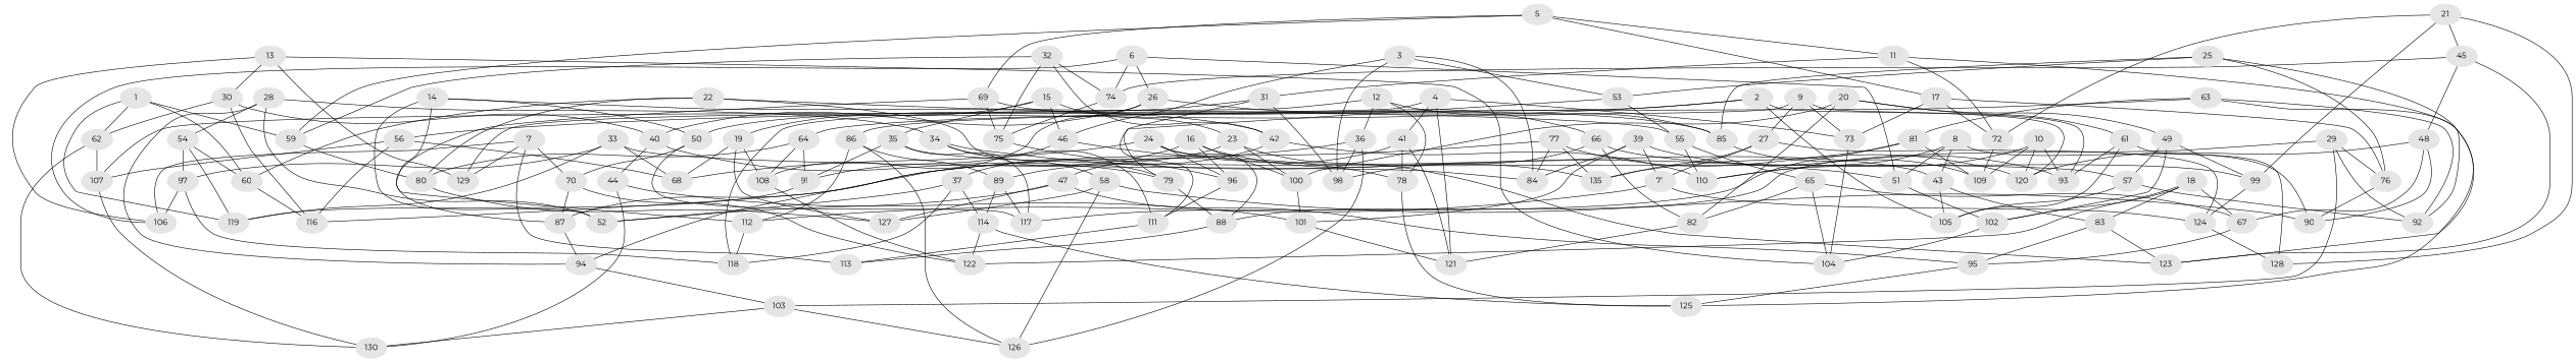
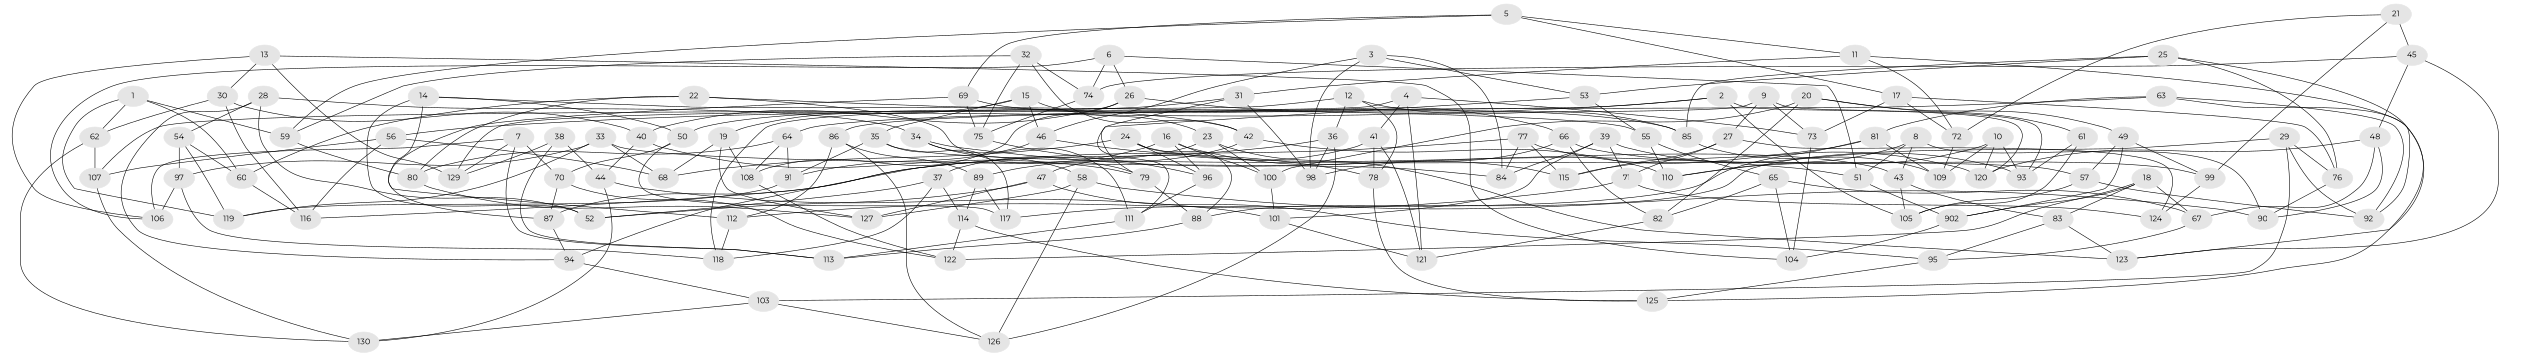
  graph {
    fontname=Montserrat
    node [color=gray90 fontname=Montserrat style=filled]
    edge [fontname=Montserrat]
    1
    59
    60
    62
    119
    80
    116
    107
    130
    2
    56
    86
    105
    120
    68
    112
    126
    89
    3
    46
    53
    84
    98
    78
    91
    55
    79
    4
    41
    73
    121
    47
    104
    5
    11
    17
    69
    31
    72
    123
    76
    85
    75
    87
    6
    26
    51
    74
    106
    108
    40
    66
-   102
+   102 [label=902]
    7
    70
    113
    129
    122
    8
    43
    90
    110
    83
    9
    27
    93
-   115 [label=135]
+   115
    71
    124
    10
    109
    50
    111
    12
    36
    118
    125
    13
    30
    14
    42
    52
    117
    15
    19
    23
    35
    127
    100
    37
    57
    16
    94
    96
    103
    101
    18
    67
    95
    20
    49
    61
    82
    99
-   128
    21
    45
    48
    22
    65
    88
    114
    24
    25
    92
    44
    28
    34
    54
    58
    97
    29
    32
    33
+   38
    39
    63
    64
    81
    77
    1 -- 59
    1 -- 60
    1 -- 62
    1 -- 119
    59 -- 80
    60 -- 116
    62 -- 107
    62 -- 130
    80 -- 127
    107 -- 130
    2 -- 56
    2 -- 86
    2 -- 105
    2 -- 120
    56 -- 116
    56 -- 107
    56 -- 68
    86 -- 112
    86 -- 126
    86 -- 89
    112 -- 118
    89 -- 117
    89 -- 114
    3 -- 46
    3 -- 53
    3 -- 84
    3 -- 98
    46 -- 78
    46 -- 91
    53 -- 55
    53 -- 79
    78 -- 125
    91 -- 119
    55 -- 110
    55 -- 65
    79 -- 88
    4 -- 107
    4 -- 41
    4 -- 73
    4 -- 121
    41 -- 78
    41 -- 121
    41 -- 47
    73 -- 104
    47 -- 52
    47 -- 127
    47 -- 95
    5 -- 59
    5 -- 11
    5 -- 17
    5 -- 69
    11 -- 31
    11 -- 72
    11 -- 123
    17 -- 73
    17 -- 72
    17 -- 76
    69 -- 85
    69 -- 75
    69 -- 87
    31 -- 98
    31 -- 50
    31 -- 111
    72 -- 109
    76 -- 90
    85 -- 109
    75 -- 96
    87 -- 94
    6 -- 26
    6 -- 51
    6 -- 74
    6 -- 106
    26 -- 108
    26 -- 40
    26 -- 66
    51 -- 102
    74 -- 75
    108 -- 122
    40 -- 79
    40 -- 44
    66 -- 98
    66 -- 82
    66 -- 99
    102 -- 104
    7 -- 106
    7 -- 70
    7 -- 113
    7 -- 129
    70 -- 87
    70 -- 122
    8 -- 51
    8 -- 43
    8 -- 90
    8 -- 110
    43 -- 105
    43 -- 83
    83 -- 123
    83 -- 95
    9 -- 73
    9 -- 129
    9 -- 27
    9 -- 93
    27 -- 115
    27 -- 71
    27 -- 124
    71 -- 112
    71 -- 124
-   124 -- 128
    10 -- 120
    10 -- 110
    10 -- 93
    10 -- 109
    50 -- 70
    50 -- 117
    111 -- 113
    12 -- 78
    12 -- 85
    12 -- 36
    12 -- 118
    36 -- 126
    36 -- 98
    36 -- 87
    13 -- 104
    13 -- 106
    13 -- 129
    13 -- 30
    30 -- 62
    30 -- 116
    30 -- 40
    14 -- 112
    14 -- 50
    14 -- 42
    14 -- 52
    42 -- 89
    42 -- 110
    15 -- 46
    15 -- 19
    15 -- 23
    15 -- 35
    19 -- 68
    19 -- 108
    19 -- 127
    23 -- 123
    23 -- 100
    23 -- 37
    35 -- 91
    35 -- 117
    35 -- 57
    100 -- 101
    37 -- 118
    37 -- 52
    37 -- 114
    57 -- 105
    57 -- 92
    16 -- 115
    16 -- 100
    16 -- 94
    16 -- 96
    94 -- 103
    96 -- 111
    103 -- 130
    103 -- 126
    101 -- 121
    18 -- 102
    18 -- 122
    18 -- 83
    18 -- 67
    67 -- 95
    95 -- 125
    20 -- 100
    20 -- 49
    20 -- 61
    20 -- 82
    49 -- 102
    49 -- 57
    49 -- 99
    61 -- 105
    61 -- 93
-   61 -- 128
    82 -- 121
    99 -- 124
    21 -- 72
    21 -- 99
-   21 -- 128
    21 -- 45
    45 -- 123
    45 -- 74
    45 -- 48
    48 -- 120
    48 -- 90
    48 -- 67
    22 -- 60
    22 -- 80
    22 -- 55
    22 -- 79
    65 -- 104
    65 -- 67
    65 -- 82
    88 -- 113
    114 -- 122
    114 -- 125
    24 -- 68
    24 -- 43
    24 -- 96
    24 -- 88
    25 -- 53
    25 -- 76
    25 -- 85
    25 -- 92
    44 -- 130
    44 -- 101
    28 -- 52
    28 -- 94
    28 -- 34
    28 -- 54
    34 -- 51
    34 -- 111
    34 -- 58
    54 -- 60
    54 -- 119
    54 -- 97
    58 -- 126
    58 -- 90
    58 -- 127
    97 -- 106
    97 -- 118
    29 -- 76
    29 -- 103
    29 -- 88
    29 -- 92
    32 -- 59
    32 -- 75
    32 -- 74
    32 -- 42
    33 -- 119
    33 -- 68
    33 -- 84
    33 -- 97
+   38 -- 113
+   38 -- 129
+   38 -- 44
    39 -- 84
    39 -- 93
    39 -- 71
    39 -- 101
    63 -- 125
    63 -- 92
    63 -- 64
    63 -- 81
    64 -- 80
    64 -- 91
    64 -- 108
    81 -- 115
    81 -- 109
    81 -- 117
    77 -- 116
    77 -- 120
    77 -- 84
    77 -- 115
  }
